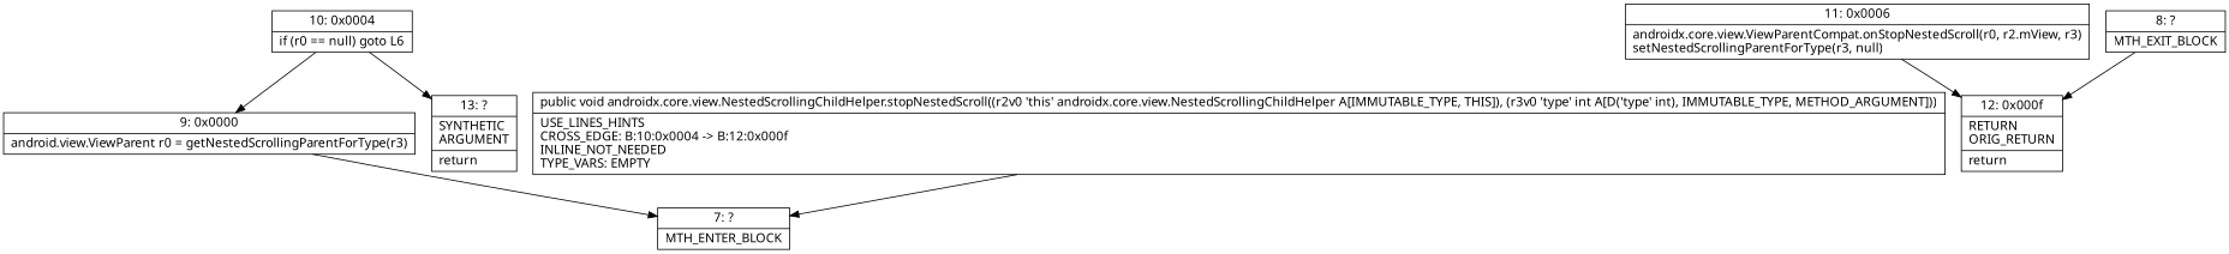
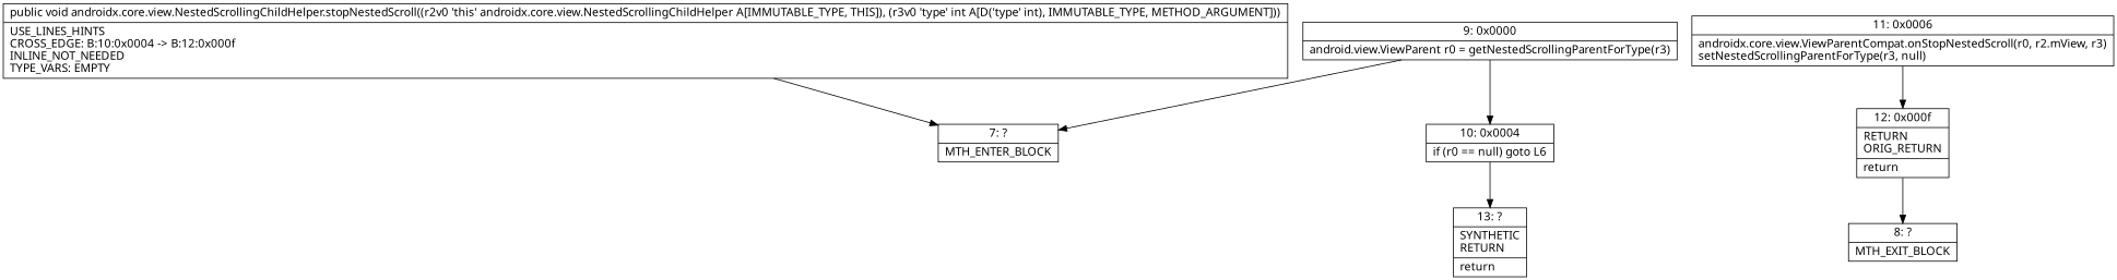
  digraph {
    fontname="Noto Sans"
    node [fontname="Noto Sans" shape=record]
    edge [fontname="Noto Sans"]
    n1 [label="{7\:\ ?|MTH_ENTER_BLOCK\l}"]
    n2 [label="{9\:\ 0x0000|android.view.ViewParent r0 = getNestedScrollingParentForType(r3)\l}"]
    n3 [label="{10\:\ 0x0004|if (r0 == null) goto L6\l}"]
-   n4 [label="{13\:\ ?|SYNTHETIC\lARGUMENT\l|return\l}"]
+   n4 [label="{13\:\ ?|SYNTHETIC\lRETURN\l|return\l}"]
    n5 [label="{11\:\ 0x0006|androidx.core.view.ViewParentCompat.onStopNestedScroll(r0, r2.mView, r3)\lsetNestedScrollingParentForType(r3, null)\l}"]
    n6 [label="{12\:\ 0x000f|RETURN\lORIG_RETURN\l|return\l}"]
    n7 [label="{8\:\ ?|MTH_EXIT_BLOCK\l}"]
    n8 [label="{public void androidx.core.view.NestedScrollingChildHelper.stopNestedScroll((r2v0 'this' androidx.core.view.NestedScrollingChildHelper A[IMMUTABLE_TYPE, THIS]), (r3v0 'type' int A[D('type' int), IMMUTABLE_TYPE, METHOD_ARGUMENT]))  | USE_LINES_HINTS\lCROSS_EDGE: B:10:0x0004 \-\> B:12:0x000f\lINLINE_NOT_NEEDED\lTYPE_VARS: EMPTY\l}"]
    n2 -> n1
-   n3 -> n2
+   n2 -> n3
    n3 -> n4
    n5 -> n6
-   n7 -> n6
+   n6 -> n7
    n8 -> n1
  }
